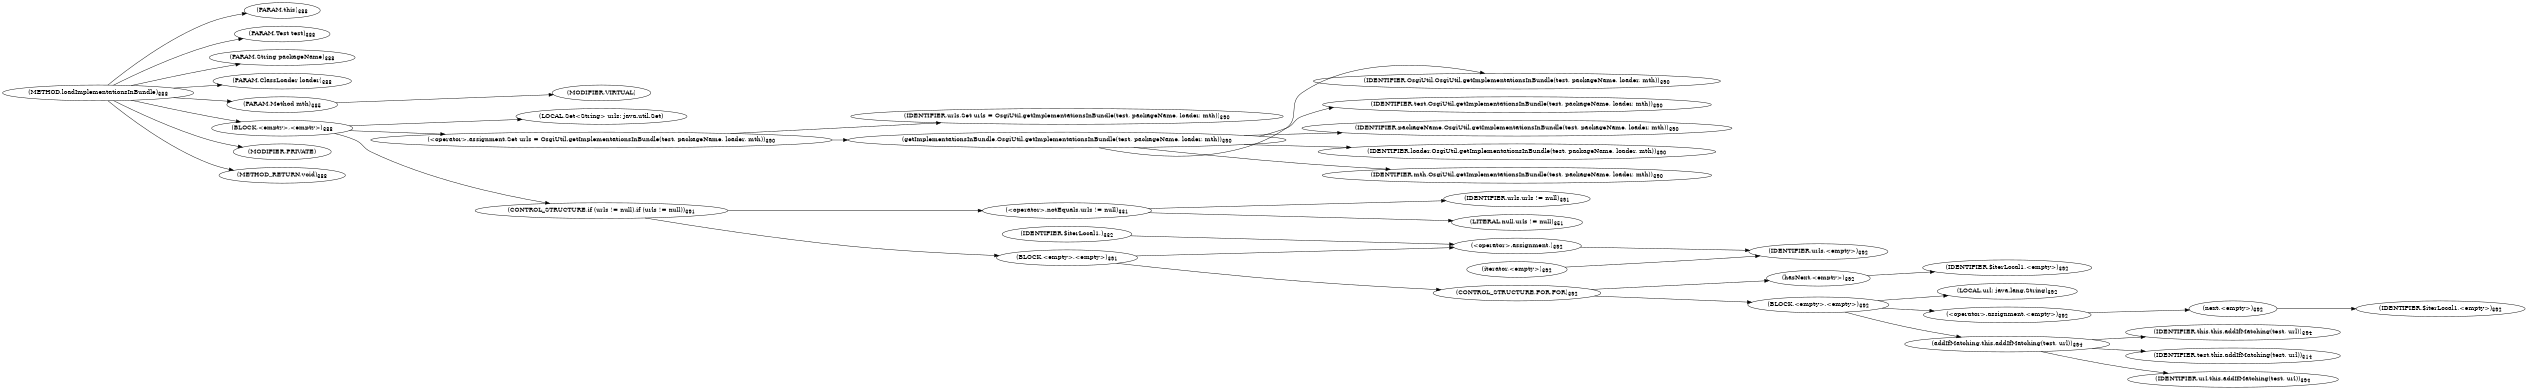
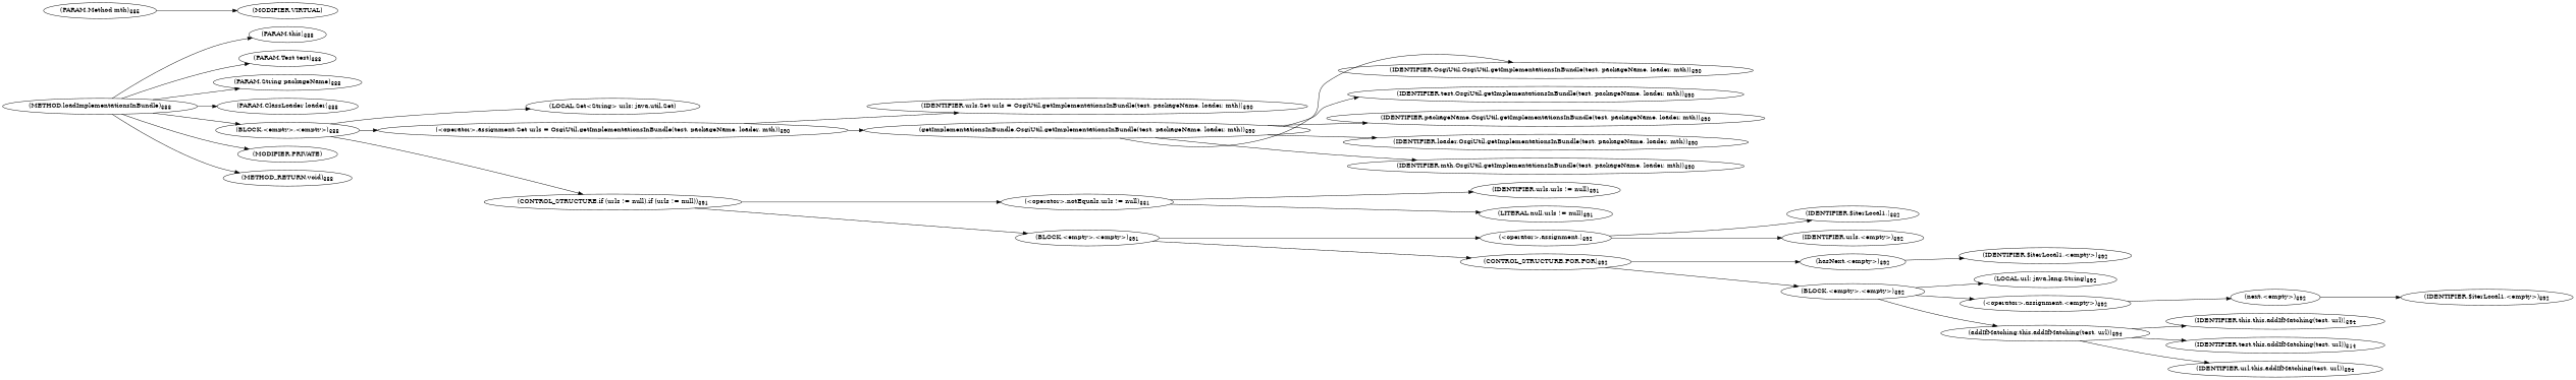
  digraph {
    rankdir=LR
    n1 [label=<(METHOD,loadImplementationsInBundle)<SUB>388</SUB>>]
    n2 [label=<(PARAM,this)<SUB>388</SUB>>]
    n3 [label=<(PARAM,Test test)<SUB>388</SUB>>]
    n4 [label=<(PARAM,String packageName)<SUB>388</SUB>>]
    n5 [label=<(PARAM,ClassLoader loader)<SUB>388</SUB>>]
    n6 [label=<(PARAM,Method mth)<SUB>385</SUB>>]
    n7 [label=<(BLOCK,&lt;empty&gt;,&lt;empty&gt;)<SUB>388</SUB>>]
    n8 [label=<(MODIFIER,PRIVATE)>]
    n9 [label=<(METHOD_RETURN,void)<SUB>388</SUB>>]
    n10 [label=<(MODIFIER,VIRTUAL)>]
    n11 [label=<(LOCAL,Set&lt;String&gt; urls: java.util.Set)>]
    n12 [label=<(&lt;operator&gt;.assignment,Set urls = OsgiUtil.getImplementationsInBundle(test, packageName, loader, mth))<SUB>390</SUB>>]
    n13 [label=<(CONTROL_STRUCTURE,if (urls != null),if (urls != null))<SUB>391</SUB>>]
    n14 [label=<(IDENTIFIER,urls,Set urls = OsgiUtil.getImplementationsInBundle(test, packageName, loader, mth))<SUB>390</SUB>>]
    n15 [label=<(getImplementationsInBundle,OsgiUtil.getImplementationsInBundle(test, packageName, loader, mth))<SUB>390</SUB>>]
    n16 [label=<(&lt;operator&gt;.notEquals,urls != null)<SUB>331</SUB>>]
    n17 [label=<(BLOCK,&lt;empty&gt;,&lt;empty&gt;)<SUB>391</SUB>>]
    n18 [label=<(IDENTIFIER,OsgiUtil,OsgiUtil.getImplementationsInBundle(test, packageName, loader, mth))<SUB>390</SUB>>]
    n19 [label=<(IDENTIFIER,test,OsgiUtil.getImplementationsInBundle(test, packageName, loader, mth))<SUB>390</SUB>>]
    n20 [label=<(IDENTIFIER,packageName,OsgiUtil.getImplementationsInBundle(test, packageName, loader, mth))<SUB>390</SUB>>]
    n21 [label=<(IDENTIFIER,loader,OsgiUtil.getImplementationsInBundle(test, packageName, loader, mth))<SUB>390</SUB>>]
    n22 [label=<(IDENTIFIER,mth,OsgiUtil.getImplementationsInBundle(test, packageName, loader, mth))<SUB>390</SUB>>]
    n23 [label=<(IDENTIFIER,urls,urls != null)<SUB>391</SUB>>]
-   n24 [label=<(LITERAL,null,urls != null)<SUB>351</SUB>>]
+   n24 [label=<(LITERAL,null,urls != null)<SUB>391</SUB>>]
    n25 [label=<(&lt;operator&gt;.assignment,)<SUB>392</SUB>>]
    n26 [label=<(CONTROL_STRUCTURE,FOR,FOR)<SUB>392</SUB>>]
    n27 [label=<(IDENTIFIER,$iterLocal1,)<SUB>332</SUB>>]
    n28 [label=<(IDENTIFIER,urls,&lt;empty&gt;)<SUB>392</SUB>>]
    n29 [label=<(hasNext,&lt;empty&gt;)<SUB>392</SUB>>]
    n30 [label=<(BLOCK,&lt;empty&gt;,&lt;empty&gt;)<SUB>392</SUB>>]
-   n31 [label=<(iterator,&lt;empty&gt;)<SUB>392</SUB>>]
    n32 [label=<(IDENTIFIER,$iterLocal1,&lt;empty&gt;)<SUB>392</SUB>>]
    n33 [label=<(LOCAL,url: java.lang.String)<SUB>392</SUB>>]
    n34 [label=<(&lt;operator&gt;.assignment,&lt;empty&gt;)<SUB>392</SUB>>]
    n35 [label=<(addIfMatching,this.addIfMatching(test, url))<SUB>394</SUB>>]
    n36 [label=<(next,&lt;empty&gt;)<SUB>392</SUB>>]
    n37 [label=<(IDENTIFIER,this,this.addIfMatching(test, url))<SUB>394</SUB>>]
    n38 [label=<(IDENTIFIER,test,this.addIfMatching(test, url))<SUB>314</SUB>>]
    n39 [label=<(IDENTIFIER,url,this.addIfMatching(test, url))<SUB>394</SUB>>]
    n40 [label=<(IDENTIFIER,$iterLocal1,&lt;empty&gt;)<SUB>392</SUB>>]
    n1 -> n2
    n1 -> n3
    n1 -> n4
    n1 -> n5
-   n1 -> n6
    n1 -> n7
    n1 -> n8
    n1 -> n9
    n6 -> n10
    n7 -> n11
    n7 -> n12
    n7 -> n13
    n12 -> n14
    n12 -> n15
    n13 -> n16
    n13 -> n17
    n15 -> n18
    n15 -> n19
    n15 -> n20
    n15 -> n21
    n15 -> n22
    n16 -> n23
    n16 -> n24
    n17 -> n25
    n17 -> n26
-   n27 -> n25
+   n25 -> n27
    n25 -> n28
    n26 -> n29
    n26 -> n30
    n29 -> n32
    n30 -> n33
    n30 -> n34
    n30 -> n35
-   n31 -> n28
    n34 -> n36
    n35 -> n37
    n35 -> n38
    n35 -> n39
    n36 -> n40
  }
